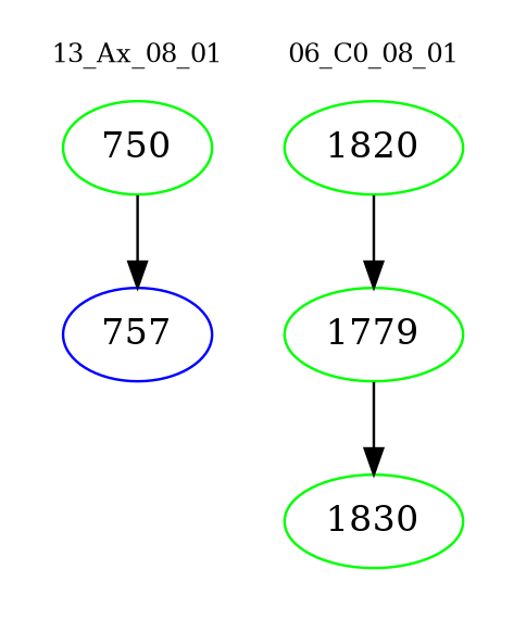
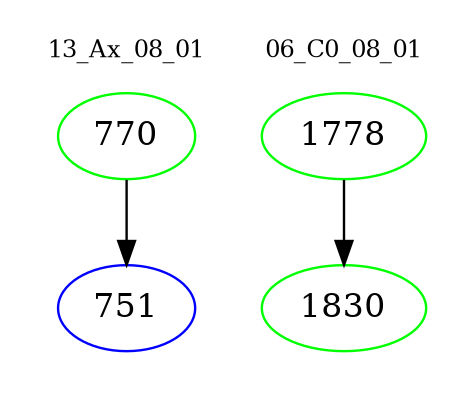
  digraph {
    node [color=green]
    edge [color=black]
-   n1 [label=750]
-   n2 [color=blue label=757]
-   n3 [label=1820]
-   n4 [label=1779]
+   n1 [label=770]
+   n2 [color=blue label=751]
+   n4 [label=1778]
    n5 [label=1830]
    subgraph cluster_1 {
      color=white
      fontsize=10
      label="13_Ax_08_01"
      n1
      n2
    }
    subgraph cluster_2 {
      color=white
      fontsize=10
      label="06_C0_08_01"
-     n3
      n4
      n5
    }
    n1 -> n2
-   n3 -> n4
    n4 -> n5
  }
